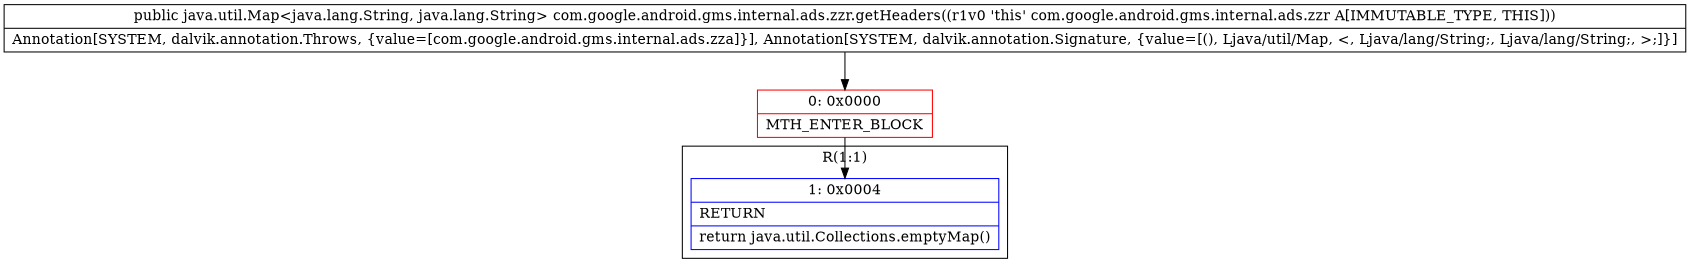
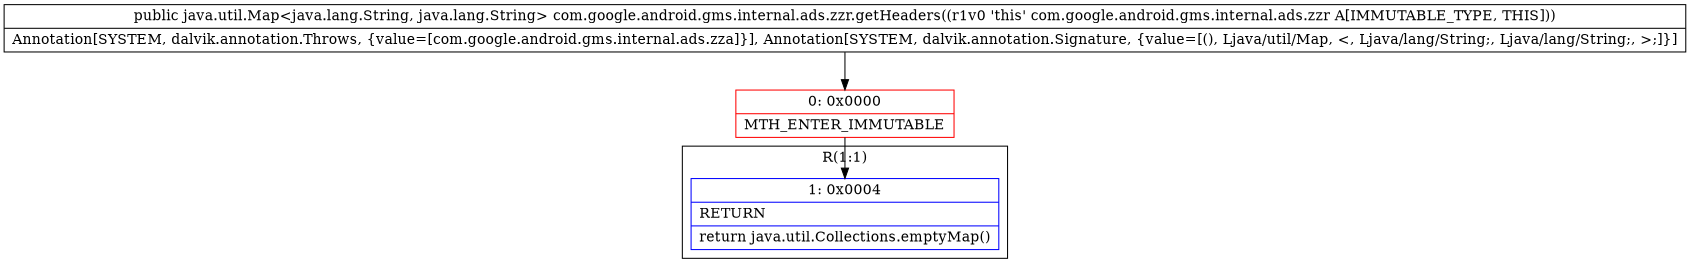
  digraph {
    node [shape=record]
    n1 [color=blue label="{1\:\ 0x0004|RETURN\l|return java.util.Collections.emptyMap()\l}"]
-   n2 [color=red label="{0\:\ 0x0000|MTH_ENTER_BLOCK\l}"]
+   n2 [color=red label="{0\:\ 0x0000|MTH_ENTER_IMMUTABLE\l}"]
    n3 [label="{public java.util.Map\<java.lang.String, java.lang.String\> com.google.android.gms.internal.ads.zzr.getHeaders((r1v0 'this' com.google.android.gms.internal.ads.zzr A[IMMUTABLE_TYPE, THIS]))  | Annotation[SYSTEM, dalvik.annotation.Throws, \{value=[com.google.android.gms.internal.ads.zza]\}], Annotation[SYSTEM, dalvik.annotation.Signature, \{value=[(), Ljava\/util\/Map, \<, Ljava\/lang\/String;, Ljava\/lang\/String;, \>;]\}]\l}"]
    subgraph cluster_1 {
      label="R(1:1)"
      n1
    }
    n2 -> n1
    n3 -> n2
  }
